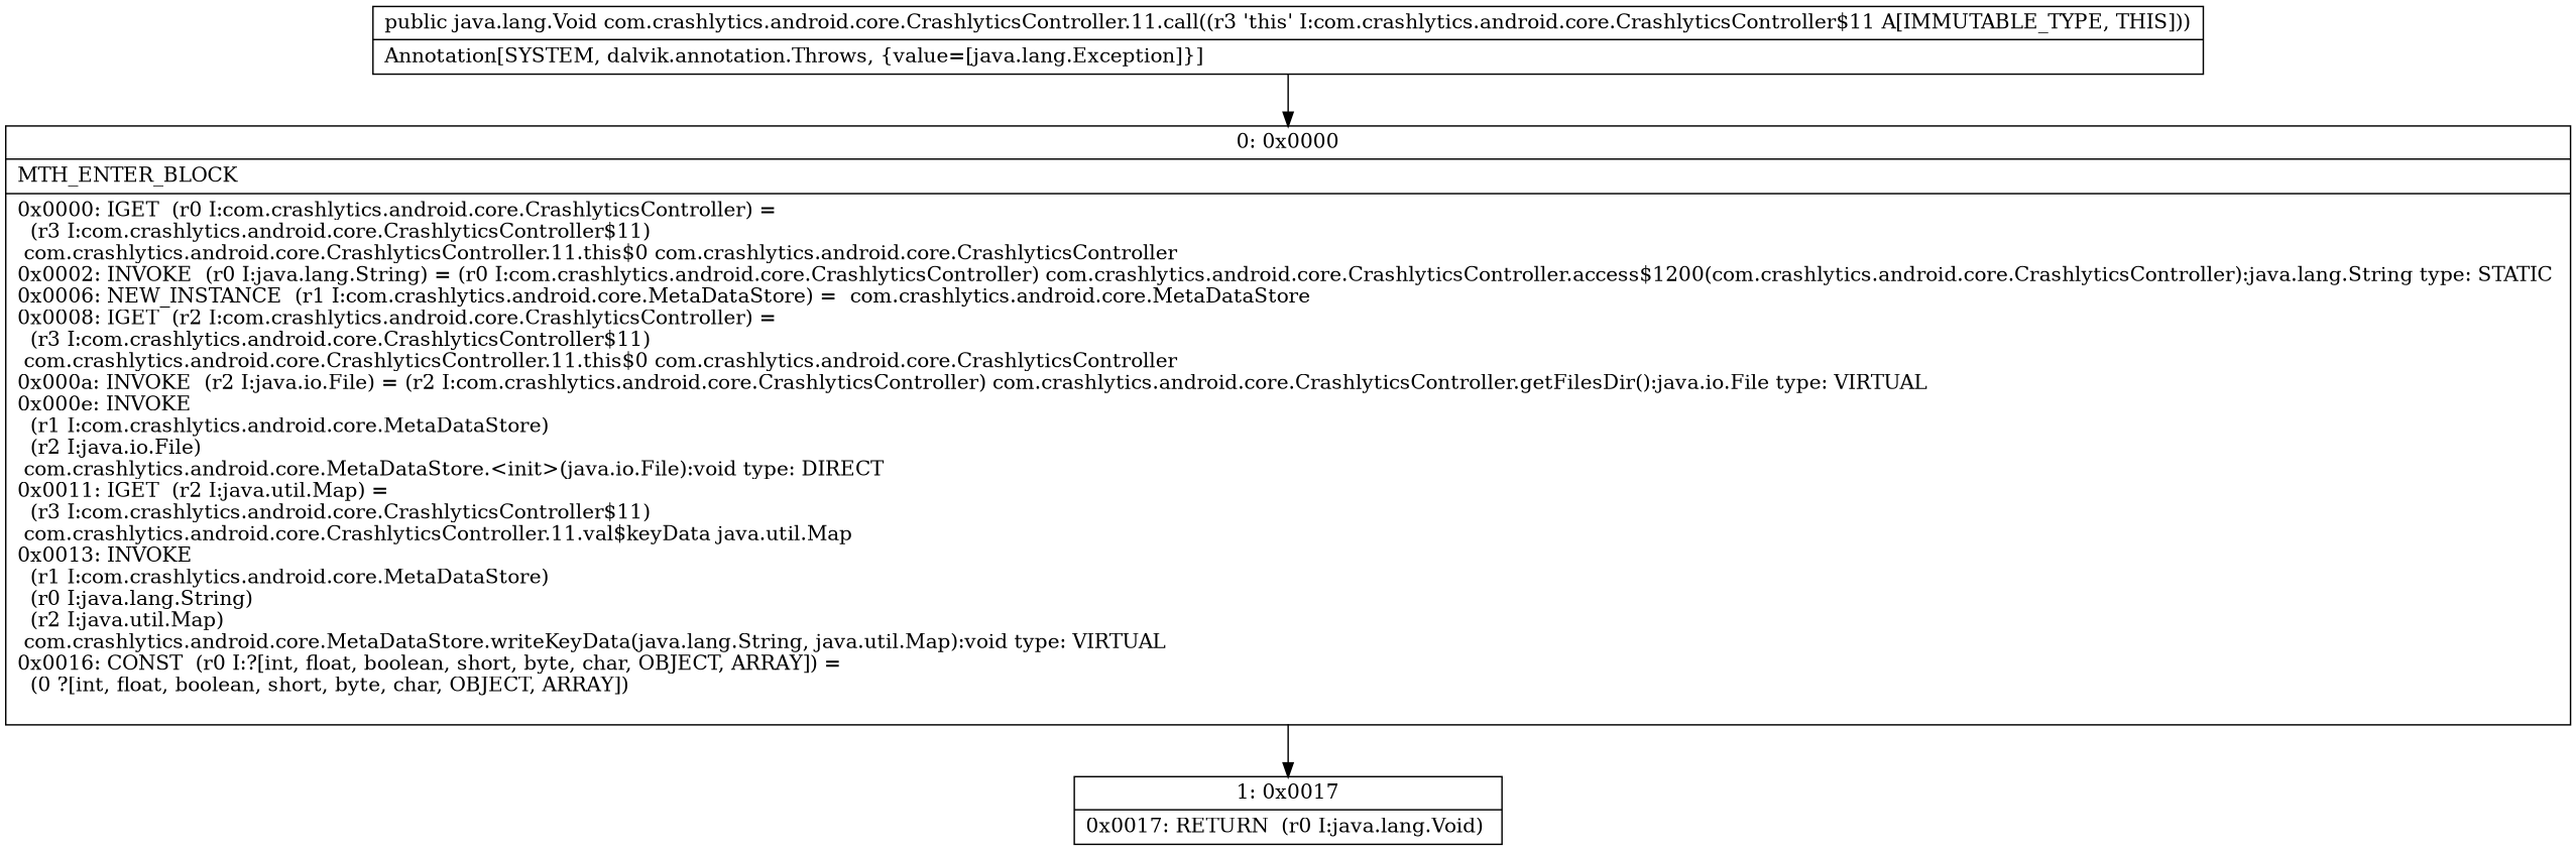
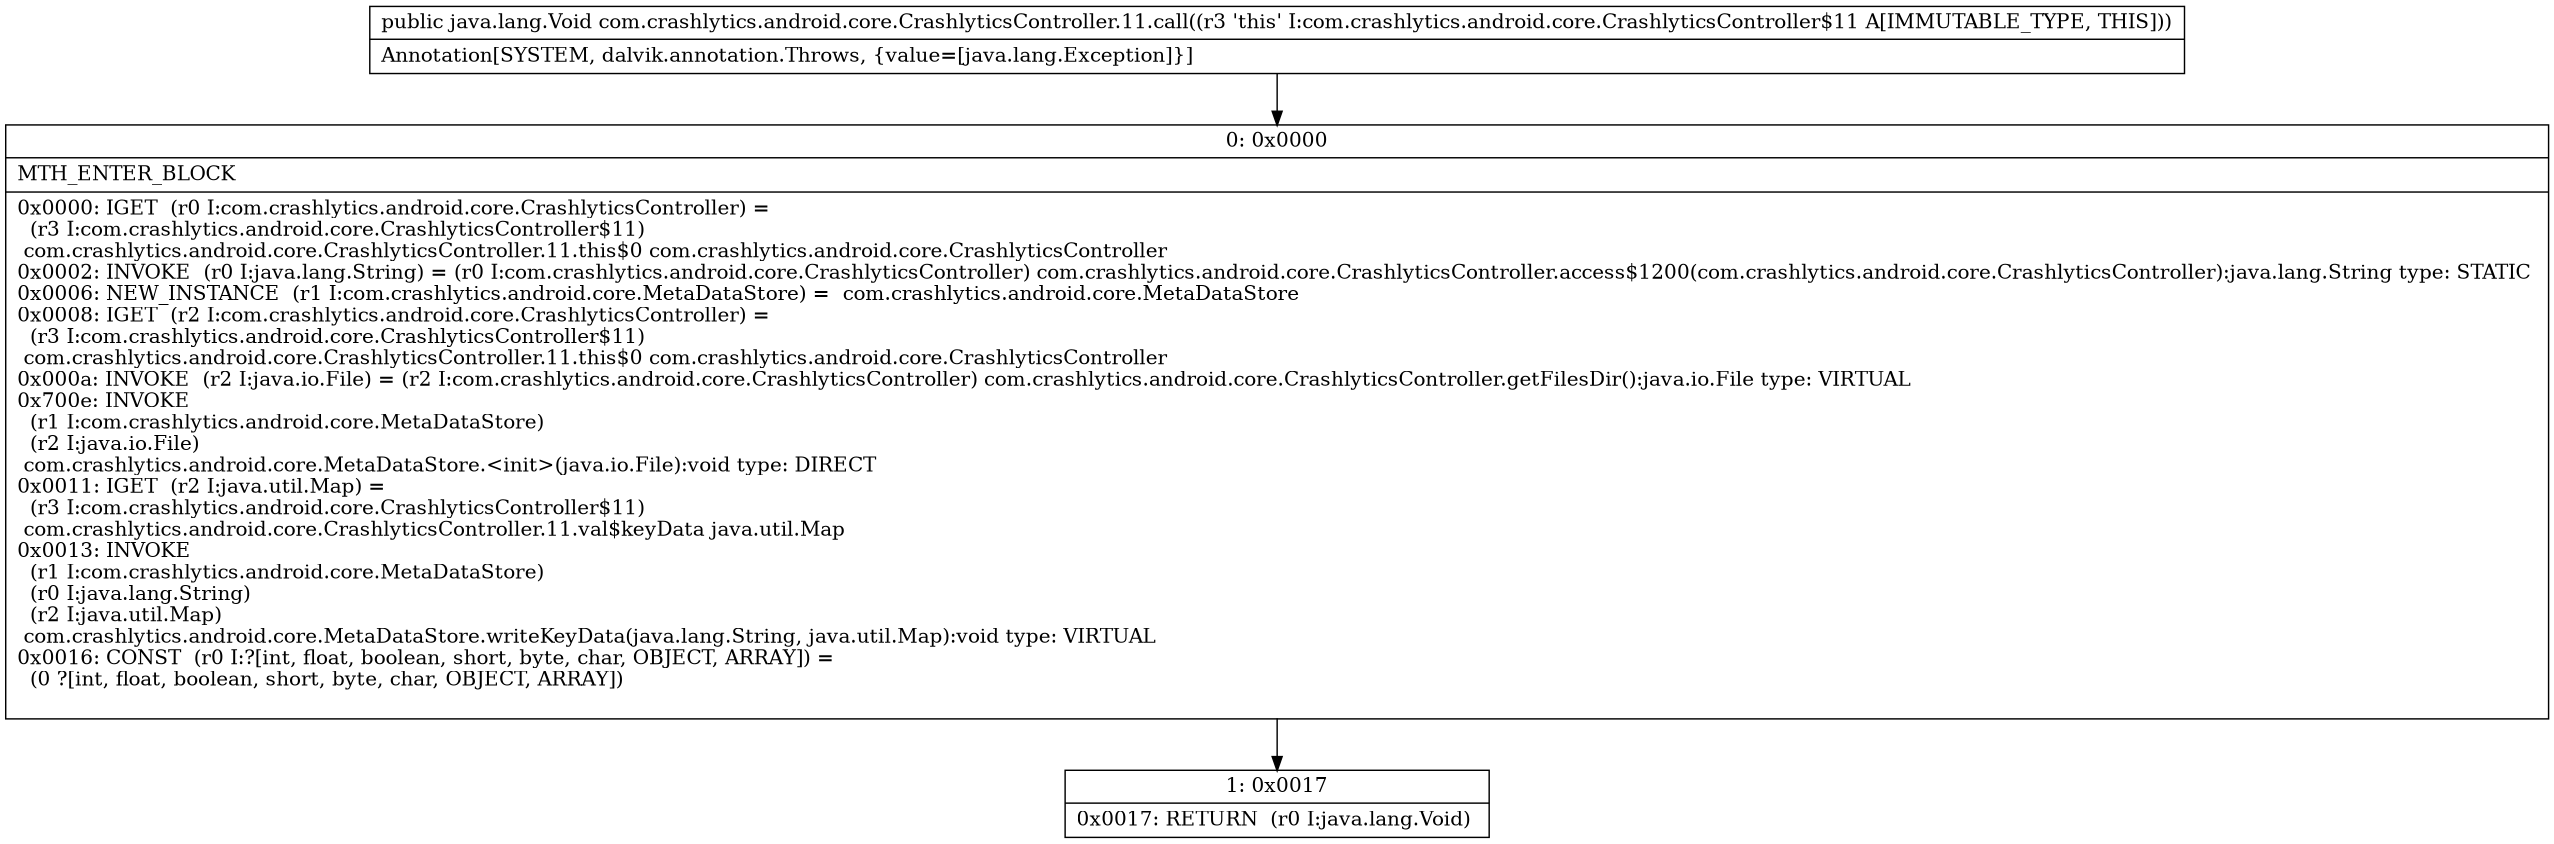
  digraph {
    node [shape=record]
-   n1 [label="{0\:\ 0x0000|MTH_ENTER_BLOCK\l|0x0000: IGET  (r0 I:com.crashlytics.android.core.CrashlyticsController) = \l  (r3 I:com.crashlytics.android.core.CrashlyticsController$11)\l com.crashlytics.android.core.CrashlyticsController.11.this$0 com.crashlytics.android.core.CrashlyticsController \l0x0002: INVOKE  (r0 I:java.lang.String) = (r0 I:com.crashlytics.android.core.CrashlyticsController) com.crashlytics.android.core.CrashlyticsController.access$1200(com.crashlytics.android.core.CrashlyticsController):java.lang.String type: STATIC \l0x0006: NEW_INSTANCE  (r1 I:com.crashlytics.android.core.MetaDataStore) =  com.crashlytics.android.core.MetaDataStore \l0x0008: IGET  (r2 I:com.crashlytics.android.core.CrashlyticsController) = \l  (r3 I:com.crashlytics.android.core.CrashlyticsController$11)\l com.crashlytics.android.core.CrashlyticsController.11.this$0 com.crashlytics.android.core.CrashlyticsController \l0x000a: INVOKE  (r2 I:java.io.File) = (r2 I:com.crashlytics.android.core.CrashlyticsController) com.crashlytics.android.core.CrashlyticsController.getFilesDir():java.io.File type: VIRTUAL \l0x000e: INVOKE  \l  (r1 I:com.crashlytics.android.core.MetaDataStore)\l  (r2 I:java.io.File)\l com.crashlytics.android.core.MetaDataStore.\<init\>(java.io.File):void type: DIRECT \l0x0011: IGET  (r2 I:java.util.Map) = \l  (r3 I:com.crashlytics.android.core.CrashlyticsController$11)\l com.crashlytics.android.core.CrashlyticsController.11.val$keyData java.util.Map \l0x0013: INVOKE  \l  (r1 I:com.crashlytics.android.core.MetaDataStore)\l  (r0 I:java.lang.String)\l  (r2 I:java.util.Map)\l com.crashlytics.android.core.MetaDataStore.writeKeyData(java.lang.String, java.util.Map):void type: VIRTUAL \l0x0016: CONST  (r0 I:?[int, float, boolean, short, byte, char, OBJECT, ARRAY]) = \l  (0 ?[int, float, boolean, short, byte, char, OBJECT, ARRAY])\l \l}"]
+   n1 [label="{0\:\ 0x0000|MTH_ENTER_BLOCK\l|0x0000: IGET  (r0 I:com.crashlytics.android.core.CrashlyticsController) = \l  (r3 I:com.crashlytics.android.core.CrashlyticsController$11)\l com.crashlytics.android.core.CrashlyticsController.11.this$0 com.crashlytics.android.core.CrashlyticsController \l0x0002: INVOKE  (r0 I:java.lang.String) = (r0 I:com.crashlytics.android.core.CrashlyticsController) com.crashlytics.android.core.CrashlyticsController.access$1200(com.crashlytics.android.core.CrashlyticsController):java.lang.String type: STATIC \l0x0006: NEW_INSTANCE  (r1 I:com.crashlytics.android.core.MetaDataStore) =  com.crashlytics.android.core.MetaDataStore \l0x0008: IGET  (r2 I:com.crashlytics.android.core.CrashlyticsController) = \l  (r3 I:com.crashlytics.android.core.CrashlyticsController$11)\l com.crashlytics.android.core.CrashlyticsController.11.this$0 com.crashlytics.android.core.CrashlyticsController \l0x000a: INVOKE  (r2 I:java.io.File) = (r2 I:com.crashlytics.android.core.CrashlyticsController) com.crashlytics.android.core.CrashlyticsController.getFilesDir():java.io.File type: VIRTUAL \l0x700e: INVOKE  \l  (r1 I:com.crashlytics.android.core.MetaDataStore)\l  (r2 I:java.io.File)\l com.crashlytics.android.core.MetaDataStore.\<init\>(java.io.File):void type: DIRECT \l0x0011: IGET  (r2 I:java.util.Map) = \l  (r3 I:com.crashlytics.android.core.CrashlyticsController$11)\l com.crashlytics.android.core.CrashlyticsController.11.val$keyData java.util.Map \l0x0013: INVOKE  \l  (r1 I:com.crashlytics.android.core.MetaDataStore)\l  (r0 I:java.lang.String)\l  (r2 I:java.util.Map)\l com.crashlytics.android.core.MetaDataStore.writeKeyData(java.lang.String, java.util.Map):void type: VIRTUAL \l0x0016: CONST  (r0 I:?[int, float, boolean, short, byte, char, OBJECT, ARRAY]) = \l  (0 ?[int, float, boolean, short, byte, char, OBJECT, ARRAY])\l \l}"]
    n2 [label="{1\:\ 0x0017|0x0017: RETURN  (r0 I:java.lang.Void) \l}"]
    n3 [label="{public java.lang.Void com.crashlytics.android.core.CrashlyticsController.11.call((r3 'this' I:com.crashlytics.android.core.CrashlyticsController$11 A[IMMUTABLE_TYPE, THIS]))  | Annotation[SYSTEM, dalvik.annotation.Throws, \{value=[java.lang.Exception]\}]\l}"]
    n1 -> n2
    n3 -> n1
  }
